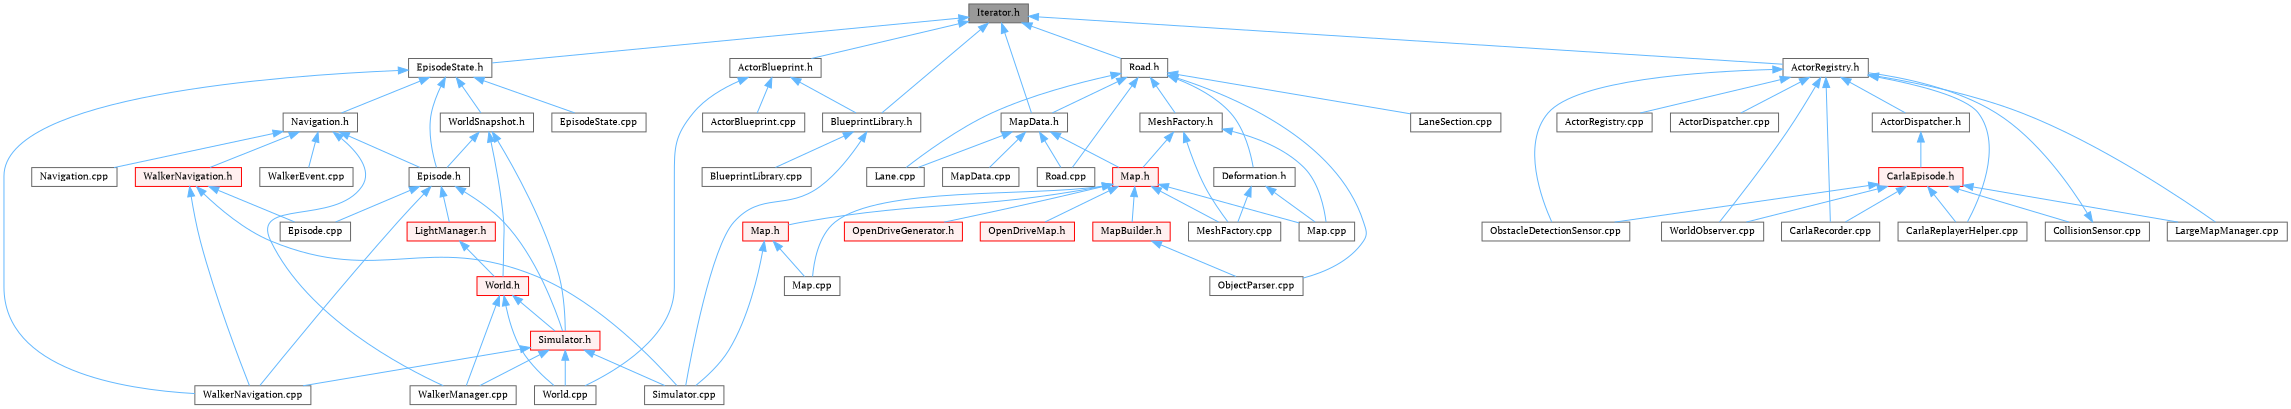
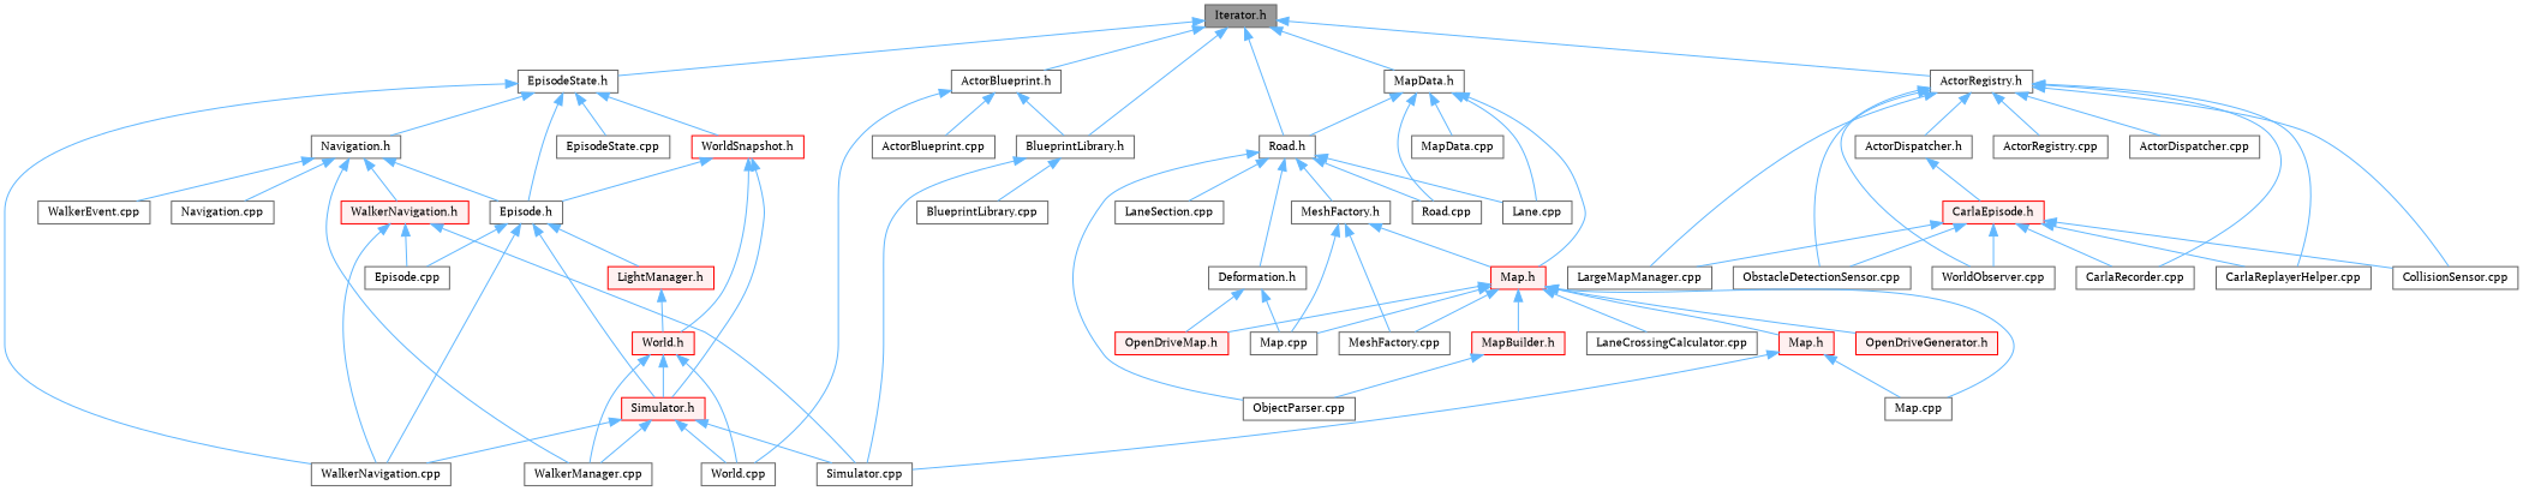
  digraph {
    fontname="PT Serif"
    node [color=grey40 fillcolor=white fontname="PT Serif" fontsize=10 shape=box style=filled]
    edge [color=steelblue1 dir=back fontname="PT Serif" fontsize=10 labelfontname=Helvetica labelfontsize=10 style=solid]
    n1 [color=gray40 fillcolor=grey60 fontcolor=black height=0.2 label="Iterator.h" width=0.4]
    n2 [height=0.2 label="ActorBlueprint.h" width=0.4]
    n3 [height=0.2 label="BlueprintLibrary.h" width=0.4]
    n4 [height=0.2 label="ActorRegistry.h" width=0.4]
    n5 [height=0.2 label="EpisodeState.h" width=0.4]
    n6 [height=0.2 label="MapData.h" width=0.4]
    n7 [height=0.2 label="Road.h" width=0.4]
    n8 [height=0.2 label="ActorBlueprint.cpp" width=0.4]
    n9 [height=0.2 label="World.cpp" width=0.4]
    n10 [height=0.2 label="BlueprintLibrary.cpp" width=0.4]
    n11 [height=0.2 label="Simulator.cpp" width=0.4]
    n12 [height=0.2 label="ActorDispatcher.h" width=0.4]
    n13 [height=0.2 label="CarlaRecorder.cpp" width=0.4]
    n14 [height=0.2 label="CarlaReplayerHelper.cpp" width=0.4]
    n15 [height=0.2 label="CollisionSensor.cpp" width=0.4]
    n16 [height=0.2 label="LargeMapManager.cpp" width=0.4]
    n17 [height=0.2 label="ObstacleDetectionSensor.cpp" width=0.4]
    n18 [height=0.2 label="WorldObserver.cpp" width=0.4]
    n19 [height=0.2 label="ActorRegistry.cpp" width=0.4]
    n20 [height=0.2 label="ActorDispatcher.cpp" width=0.4]
    n21 [height=0.2 label="Episode.h" width=0.4]
    n22 [height=0.2 label="WalkerNavigation.cpp" width=0.4]
    n23 [height=0.2 label="EpisodeState.cpp" width=0.4]
    n24 [height=0.2 label="Navigation.h" width=0.4]
-   n25 [height=0.2 label="WorldSnapshot.h" width=0.4]
+   n25 [color=red height=0.2 label="WorldSnapshot.h" width=0.4]
    n26 [height=0.2 label="Lane.cpp" width=0.4]
    n27 [color=red fillcolor="#FFF0F0" height=0.2 label="Map.h" width=0.4]
    n28 [height=0.2 label="MapData.cpp" width=0.4]
    n29 [height=0.2 label="Road.cpp" width=0.4]
    n30 [height=0.2 label="ObjectParser.cpp" width=0.4]
    n31 [height=0.2 label="Deformation.h" width=0.4]
    n32 [height=0.2 label="LaneSection.cpp" width=0.4]
    n33 [height=0.2 label="MeshFactory.h" width=0.4]
    n34 [color=red fillcolor="#FFF0F0" height=0.2 label="CarlaEpisode.h" width=0.4]
    n35 [height=0.2 label="Episode.cpp" width=0.4]
    n36 [color=red fillcolor="#FFF0F0" height=0.2 label="LightManager.h" width=0.4]
    n37 [color=red fillcolor="#FFF0F0" height=0.2 label="Simulator.h" width=0.4]
    n38 [height=0.2 label="WalkerManager.cpp" width=0.4]
    n39 [height=0.2 label="Navigation.cpp" width=0.4]
    n40 [height=0.2 label="WalkerEvent.cpp" width=0.4]
    n41 [color=red fillcolor="#FFF0F0" height=0.2 label="WalkerNavigation.h" width=0.4]
    n42 [color=red fillcolor="#FFF0F0" height=0.2 label="World.h" width=0.4]
+   n43 [height=0.2 label="LaneCrossingCalculator.cpp" width=0.4]
    n44 [height=0.2 label="Map.cpp" width=0.4]
    n45 [height=0.2 label="Map.cpp" width=0.4]
    n46 [color=red fillcolor="#FFF0F0" height=0.2 label="Map.h" width=0.4]
    n47 [color=red fillcolor="#FFF0F0" height=0.2 label="MapBuilder.h" width=0.4]
    n48 [height=0.2 label="MeshFactory.cpp" width=0.4]
    n49 [color=red fillcolor="#FFF0F0" height=0.2 label="OpenDriveGenerator.h" width=0.4]
    n50 [color=red fillcolor="#FFF0F0" height=0.2 label="OpenDriveMap.h" width=0.4]
    n1 -> n2
    n1 -> n3
    n1 -> n4
    n1 -> n5
    n1 -> n6
    n1 -> n7
    n2 -> n3
    n2 -> n8
    n2 -> n9
    n3 -> n10
    n3 -> n11
    n4 -> n12
    n4 -> n13
    n4 -> n14
-   n15 -> n4
+   n4 -> n15
    n4 -> n16
    n4 -> n17
    n4 -> n18
    n4 -> n19
    n4 -> n20
    n5 -> n21
    n5 -> n22
    n5 -> n23
    n5 -> n24
    n5 -> n25
    n6 -> n26
    n6 -> n27
    n6 -> n28
    n6 -> n29
-   n7 -> n6
+   n6 -> n7
    n7 -> n26
    n7 -> n29
    n7 -> n30
    n7 -> n31
    n7 -> n32
    n7 -> n33
    n12 -> n34
    n21 -> n22
    n21 -> n35
    n21 -> n36
    n21 -> n37
    n24 -> n21
    n24 -> n38
    n24 -> n39
    n24 -> n40
    n24 -> n41
    n25 -> n21
    n25 -> n37
    n25 -> n42
+   n27 -> n43
    n27 -> n44
    n27 -> n45
    n27 -> n46
    n27 -> n47
    n27 -> n48
    n27 -> n49
    n27 -> n50
    n31 -> n45
-   n31 -> n48
+   n31 -> n50
    n33 -> n27
    n33 -> n45
    n33 -> n48
    n34 -> n13
    n34 -> n14
    n34 -> n15
    n34 -> n16
    n34 -> n17
    n34 -> n18
    n36 -> n42
    n37 -> n9
    n37 -> n11
    n37 -> n22
    n37 -> n38
    n41 -> n11
    n41 -> n22
    n41 -> n35
    n42 -> n9
    n42 -> n37
    n42 -> n38
    n46 -> n11
    n46 -> n44
    n47 -> n30
  }
